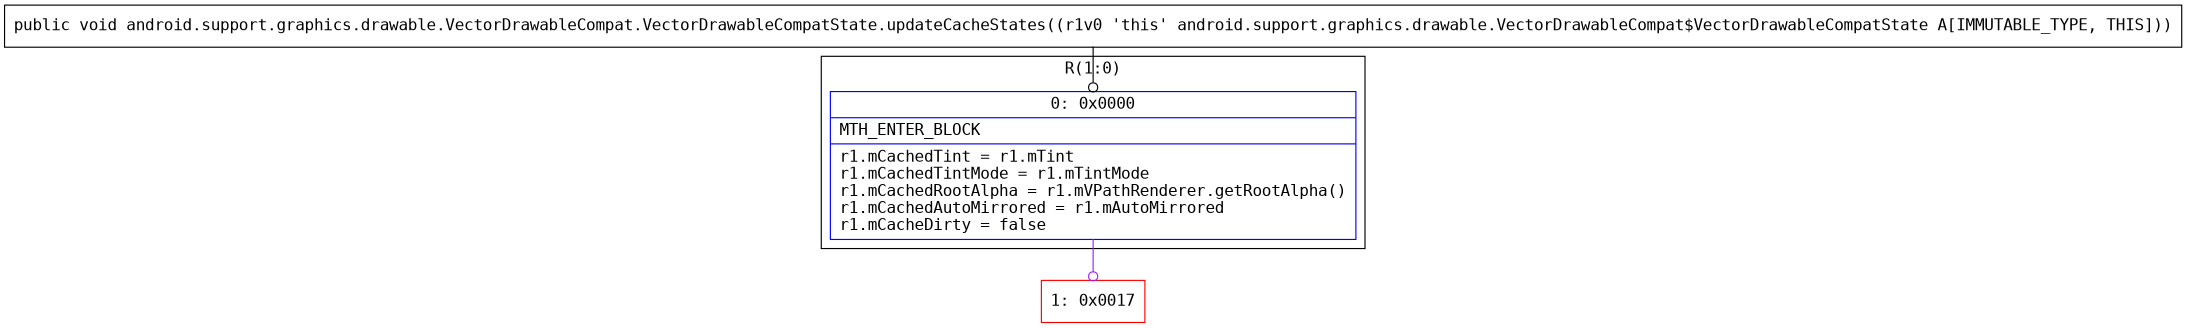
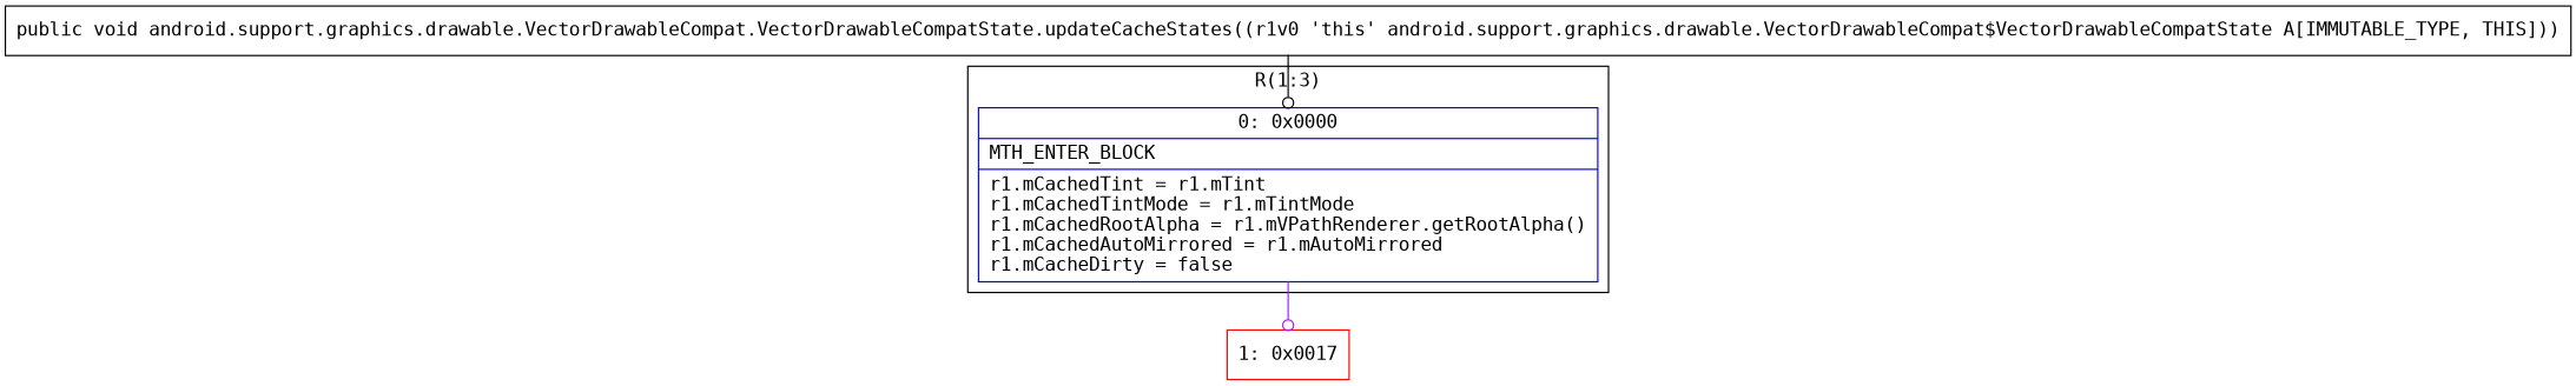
  digraph {
    fontname="DejaVu Sans Mono"
    node [shape=record fontname="DejaVu Sans Mono"]
    edge [arrowhead=odot fontname="DejaVu Sans Mono"]
    n1 [color=blue label="{0\:\ 0x0000|MTH_ENTER_BLOCK\l|r1.mCachedTint = r1.mTint\lr1.mCachedTintMode = r1.mTintMode\lr1.mCachedRootAlpha = r1.mVPathRenderer.getRootAlpha()\lr1.mCachedAutoMirrored = r1.mAutoMirrored\lr1.mCacheDirty = false\l}"]
    n2 [color=red label="{1\:\ 0x0017}"]
    n3 [label="{public void android.support.graphics.drawable.VectorDrawableCompat.VectorDrawableCompatState.updateCacheStates((r1v0 'this' android.support.graphics.drawable.VectorDrawableCompat$VectorDrawableCompatState A[IMMUTABLE_TYPE, THIS])) }"]
    subgraph cluster_1 {
-     label="R(1:0)"
+     label="R(1:3)"
      n1
    }
    n1 -> n2 [color=purple]
    n3 -> n1 [color=black]
  }
